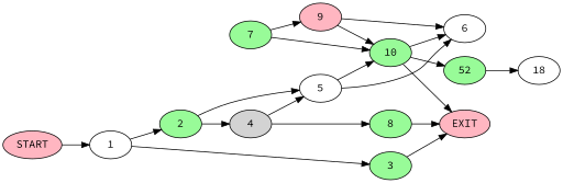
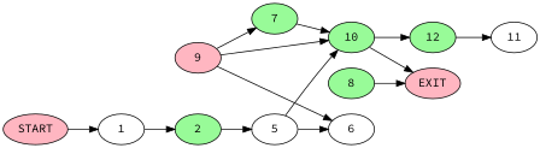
  digraph {
    fontname="Source Code Pro"
    rankdir=LR
    node [fillcolor=palegreen fontname="Source Code Pro" style=filled]
    edge [fontname="Source Code Pro"]
    n1 [fillcolor=lightpink label=START]
    1 [fillcolor=white]
    2
-   3
    n5 [fillcolor=lightpink label=EXIT]
-   4 [fillcolor=lightgrey]
    5 [fillcolor=white]
    8
    6 [fillcolor=white]
    10
    9 [fillcolor=lightpink]
    7
-   11 [fillcolor=white label=18]
-   12 [label=52]
+   11 [fillcolor=white]
+   12
    n1 -> 1
    1 -> 2
-   1 -> 3
-   2 -> 4
    2 -> 5
-   3 -> n5
-   4 -> 5
-   4 -> 8
    5 -> 6
    5 -> 10
    8 -> n5
    10 -> n5
-   10 -> 6
    10 -> 12
    9 -> 6
    9 -> 10
    7 -> 10
-   7 -> 9
+   9 -> 7
    12 -> 11
  }
